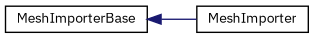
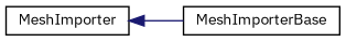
  digraph {
    rankdir=LR
    fontname="IBM Plex Sans"
    node [color=black fillcolor=white fontname="IBM Plex Sans" fontsize=10 shape=record style=filled]
    n1 [height=0.2 label=MeshImporterBase width=0.4]
    n2 [height=0.2 label=MeshImporter width=0.4]
-   n1 -> n2 [color=midnightblue dir=back fontname="IBM Plex Sans" fontsize=10 labelfontname=Helvetica labelfontsize=10 style=solid]
+   n2 -> n1 [color=midnightblue dir=back fontname="IBM Plex Sans" fontsize=10 labelfontname=Helvetica labelfontsize=10 style=solid]
  }
